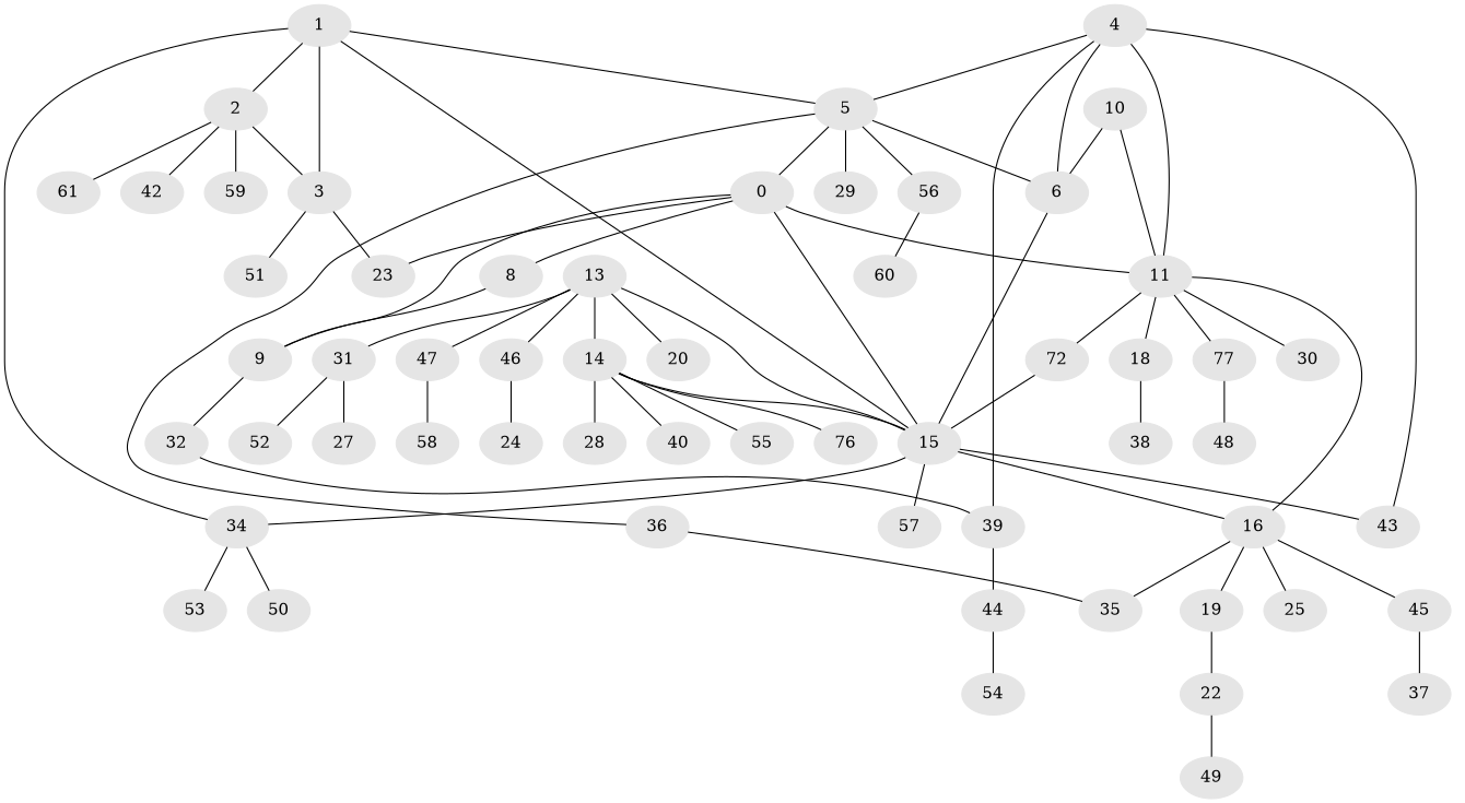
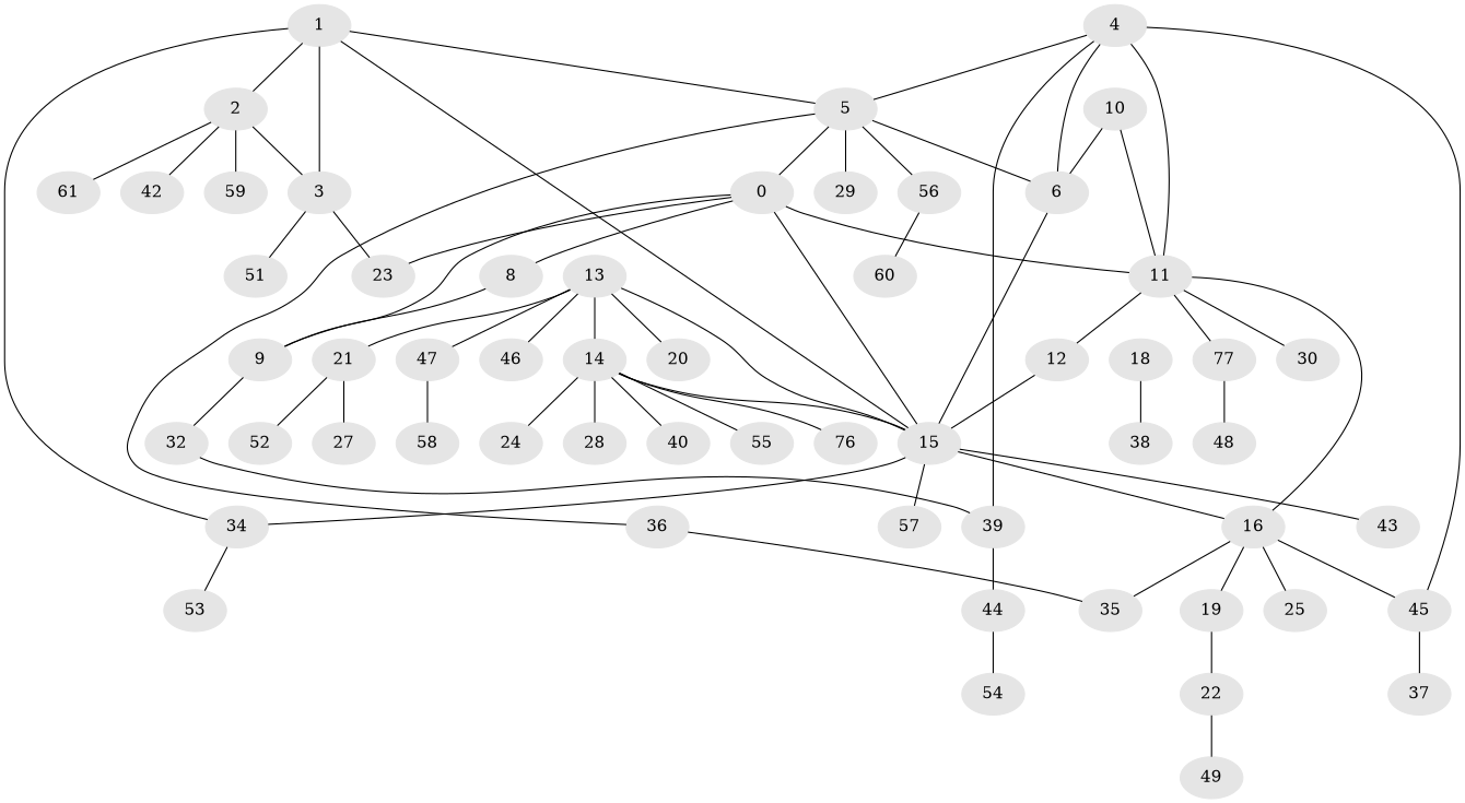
  graph {
    node [color=gray90 style=filled]
    1
    2
    3
    5
    15
    34
    n7 [label=61]
    42
    59
    23
    51
    6
    n13 [label=0]
    29
    36
    56
-   12 [label=72]
+   12
    43
    16
    57
-   50
    53
    8
    9
    4
    11
    39
    n28 [label=77]
    18
    30
    44
    35
    60
    32
    10
    19
    25
    45
    48
    38
    13
    14
    20
-   21 [label=31]
+   21
    46
    47
    24
    n48 [label=76]
    28
    40
    55
    27
    52
    58
    22
    37
    49
    54
    1 -- 2
    1 -- 3
    1 -- 5
    1 -- 15
    1 -- 34
    2 -- 3
    2 -- n7
    2 -- 42
    2 -- 59
    3 -- 23
    3 -- 51
    5 -- 6
    5 -- n13
    5 -- 29
    5 -- 36
    5 -- 56
    15 -- 34
    15 -- 43
    15 -- 16
    15 -- 57
-   34 -- 50
    34 -- 53
    6 -- 15
    n13 -- 15
    n13 -- 23
    n13 -- 8
    n13 -- 9
    n13 -- 11
    36 -- 35
    56 -- 60
    12 -- 15
    16 -- 35
    16 -- 19
    16 -- 25
    16 -- 45
    8 -- 9
    9 -- 32
    4 -- 5
    4 -- 6
-   4 -- 43
+   4 -- 45
    4 -- 11
    4 -- 39
    11 -- 12
    11 -- 16
    11 -- n28
-   11 -- 18
    11 -- 30
    39 -- 44
    n28 -- 48
    18 -- 38
    44 -- 54
    32 -- 39
    10 -- 6
    10 -- 11
    19 -- 22
    45 -- 37
    13 -- 15
    13 -- 14
    13 -- 20
    13 -- 21
    13 -- 46
    13 -- 47
    14 -- 15
-   46 -- 24
+   14 -- 24
    14 -- n48
    14 -- 28
    14 -- 40
    14 -- 55
    21 -- 27
    21 -- 52
    47 -- 58
    22 -- 49
  }
